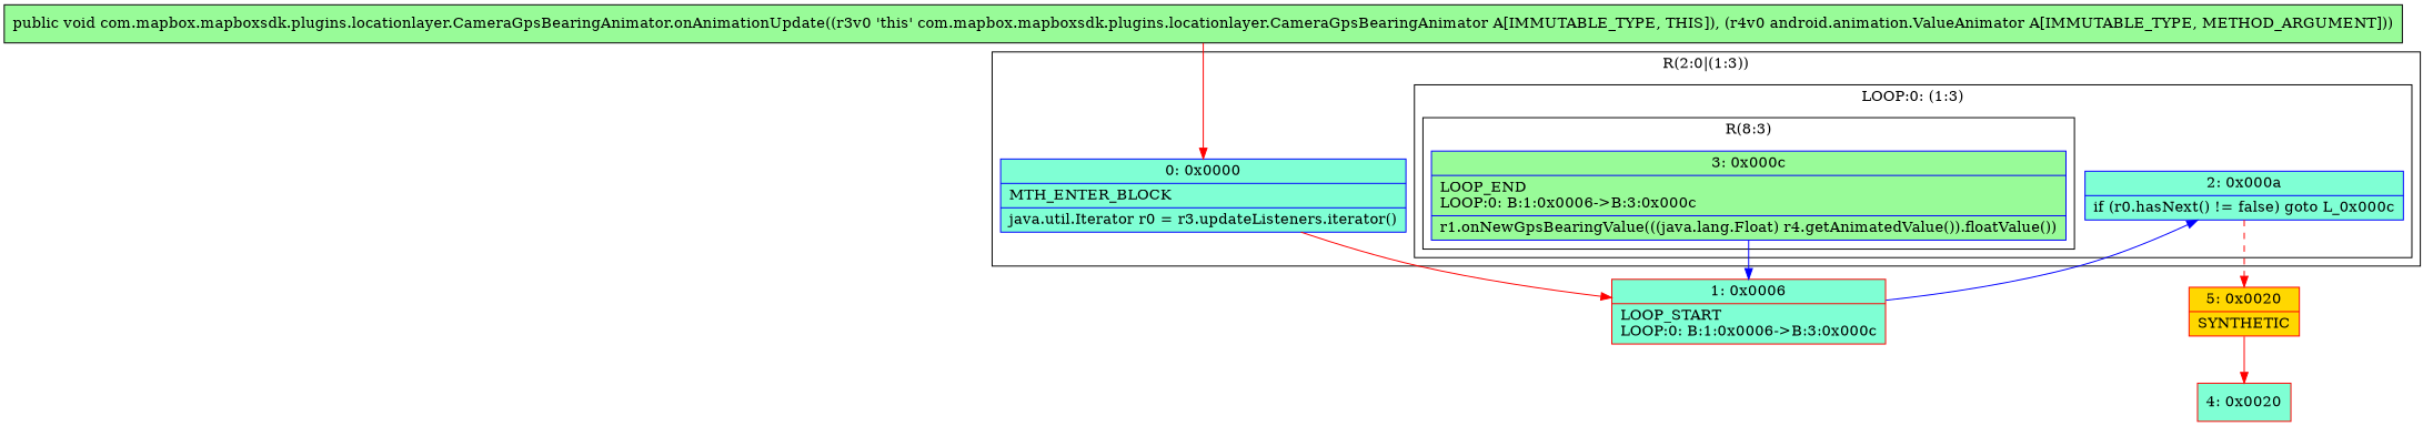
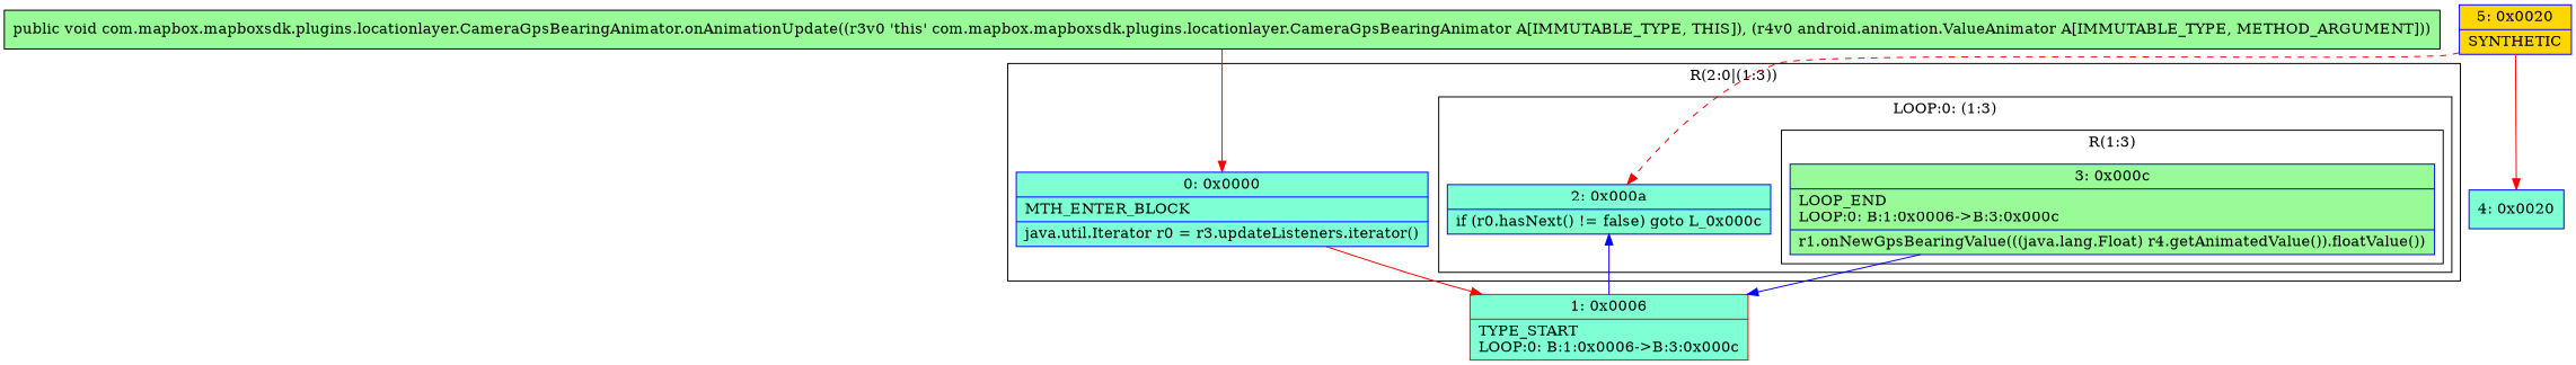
  digraph {
    node [color=blue fillcolor=aquamarine shape=record style=filled]
    edge [color=red]
    n1 [fillcolor=palegreen label="{3\:\ 0x000c|LOOP_END\lLOOP:0: B:1:0x0006\-\>B:3:0x000c\l|r1.onNewGpsBearingValue(((java.lang.Float) r4.getAnimatedValue()).floatValue())\l}"]
    n2 [label="{2\:\ 0x000a|if (r0.hasNext() != false) goto L_0x000c\l}"]
    n3 [label="{0\:\ 0x0000|MTH_ENTER_BLOCK\l|java.util.Iterator r0 = r3.updateListeners.iterator()\l}"]
-   n4 [color=red label="{1\:\ 0x0006|LOOP_START\lLOOP:0: B:1:0x0006\-\>B:3:0x000c\l}"]
-   n5 [color=red fillcolor=gold label="{5\:\ 0x0020|SYNTHETIC\l}"]
-   n6 [color=red label="{4\:\ 0x0020}"]
+   n4 [color=red label="{1\:\ 0x0006|TYPE_START\lLOOP:0: B:1:0x0006\-\>B:3:0x000c\l}"]
+   n5 [fillcolor=gold label="{5\:\ 0x0020|SYNTHETIC\l}"]
+   n6 [label="{4\:\ 0x0020}"]
    n7 [fillcolor=palegreen label="{public void com.mapbox.mapboxsdk.plugins.locationlayer.CameraGpsBearingAnimator.onAnimationUpdate((r3v0 'this' com.mapbox.mapboxsdk.plugins.locationlayer.CameraGpsBearingAnimator A[IMMUTABLE_TYPE, THIS]), (r4v0 android.animation.ValueAnimator A[IMMUTABLE_TYPE, METHOD_ARGUMENT])) }" color=""]
    subgraph cluster_1 {
      label="R(2:0|(1:3))"
      n3
      subgraph cluster_2 {
        label="LOOP:0: (1:3)"
        n2
        subgraph cluster_3 {
-         label="R(8:3)"
+         label="R(1:3)"
          n1
        }
      }
    }
    n1 -> n4 [color=blue]
-   n2 -> n5 [style=dashed]
+   n5 -> n2 [style=dashed]
    n3 -> n4
    n4 -> n2 [color=blue]
    n5 -> n6
    n7 -> n3
  }
